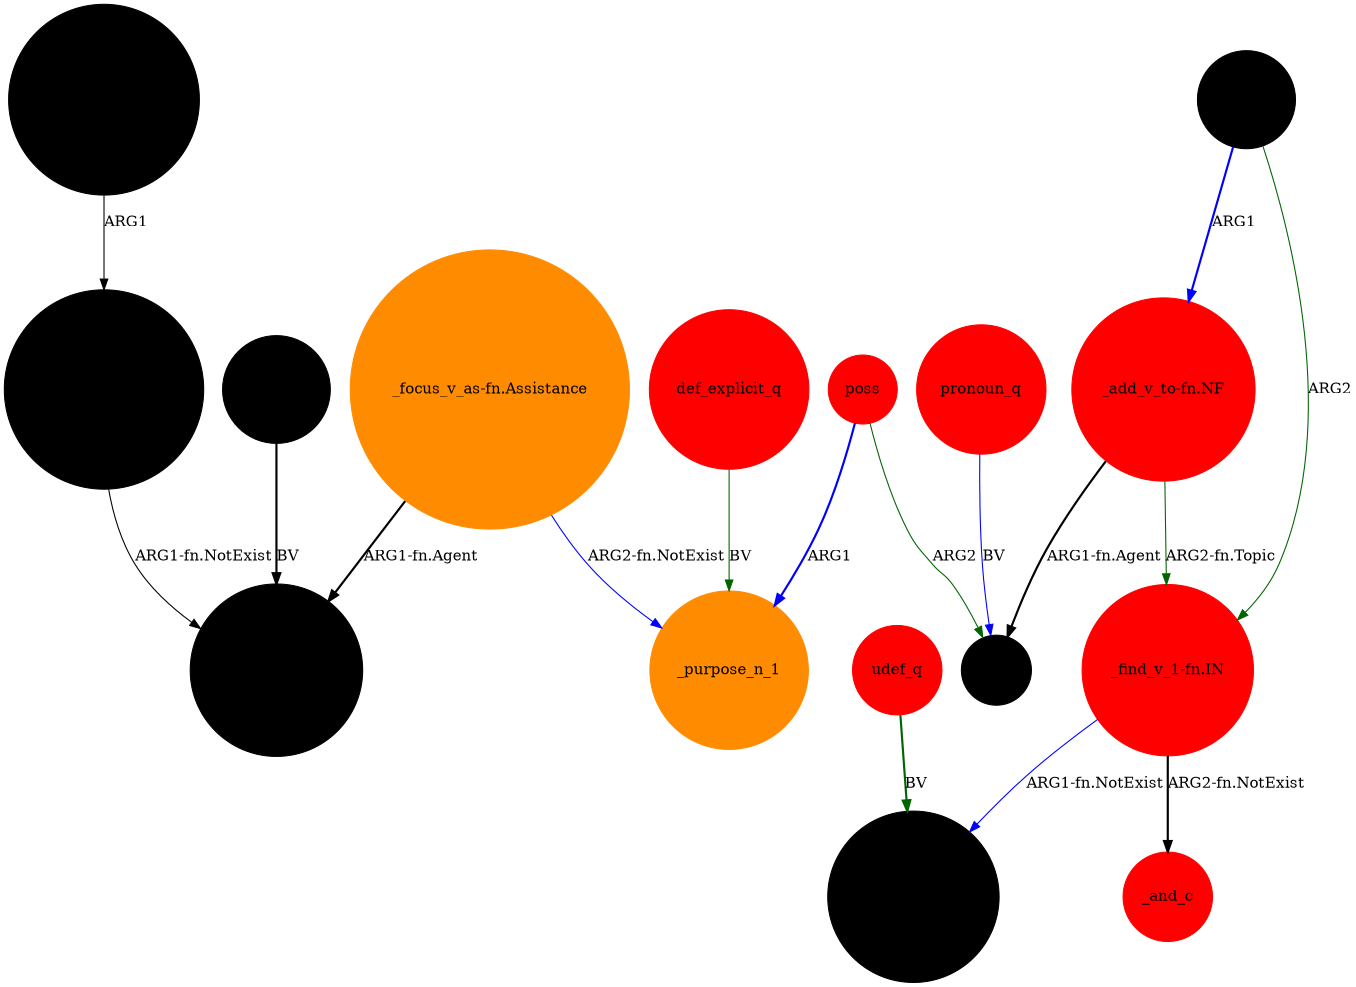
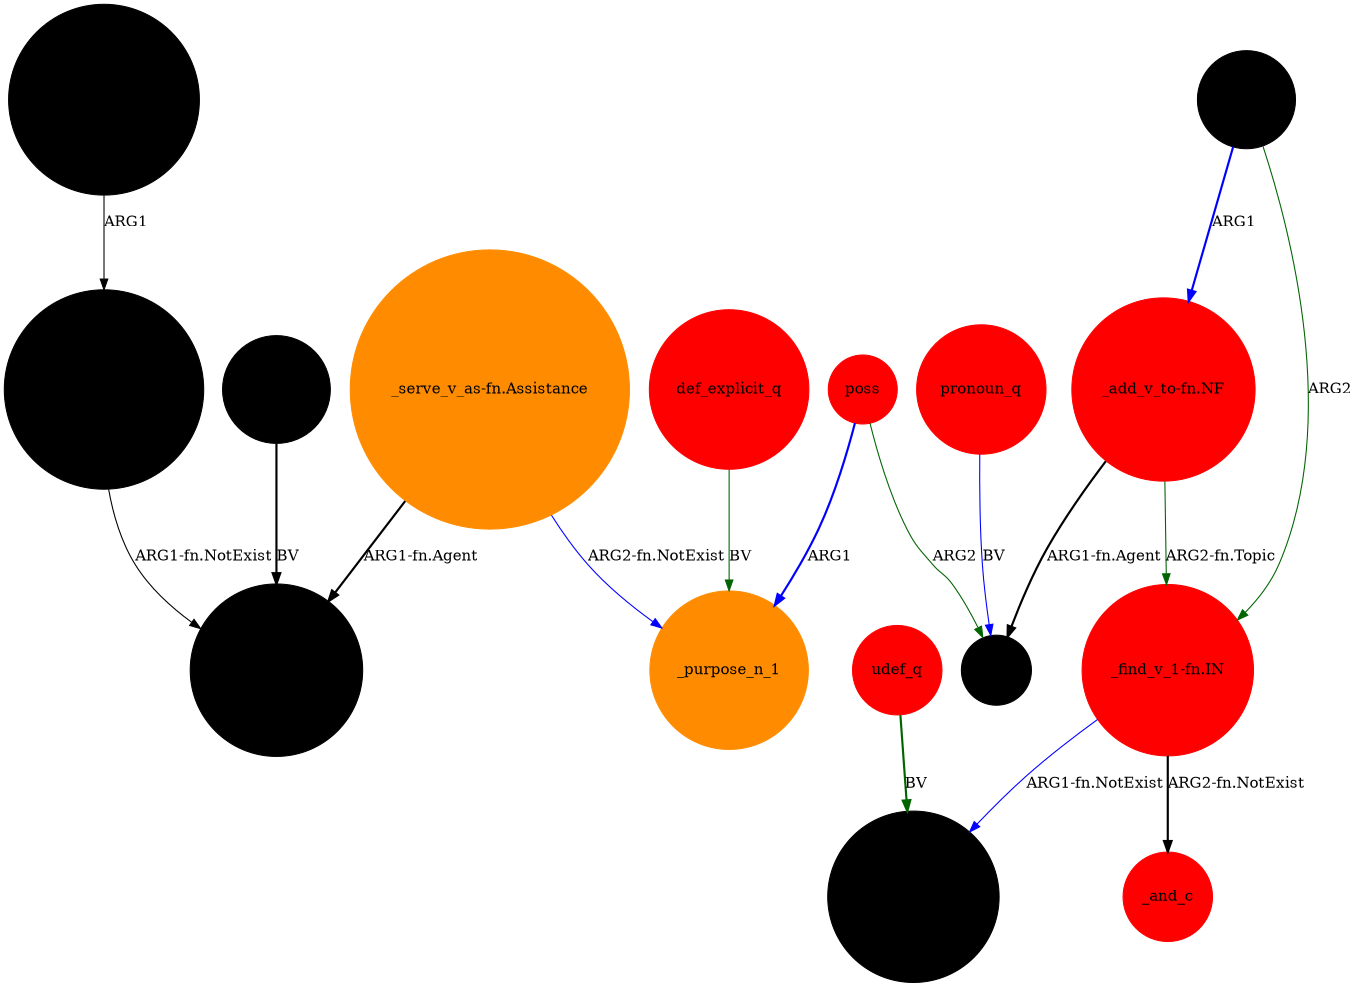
  digraph {
    node [shape=circle style=filled color=black]
    edge [color=black style=solid]
    "_die_v_1-fn.Death"
    _magazine_n_1
    def_explicit_q [color=red]
    _purpose_n_1 [color=darkorange]
    "_find_v_1-fn.IN" [color=red]
    _publisher_n_1
    _and_c [color=red]
-   "_serve_v_as-fn.Assistance" [color=darkorange label="_focus_v_as-fn.Assistance"]
+   "_serve_v_as-fn.Assistance" [color=darkorange]
    udef_q [color=red]
    focus_d
    "_add_v_to-fn.NF" [color=red]
    pron
    poss [color=red]
    pronoun_q [color=red]
    _some_q
    _should_v_modal
    "_die_v_1-fn.Death" -> _magazine_n_1 [label="ARG1-fn.NotExist"]
    def_explicit_q -> _purpose_n_1 [label=BV color=darkgreen]
    "_find_v_1-fn.IN" -> _publisher_n_1 [label="ARG1-fn.NotExist" color=blue]
    "_find_v_1-fn.IN" -> _and_c [label="ARG2-fn.NotExist" style=bold]
    "_serve_v_as-fn.Assistance" -> _magazine_n_1 [label="ARG1-fn.Agent" style=bold]
    "_serve_v_as-fn.Assistance" -> _purpose_n_1 [label="ARG2-fn.NotExist" color=blue]
    udef_q -> _publisher_n_1 [label=BV color=darkgreen style=bold]
    focus_d -> "_find_v_1-fn.IN" [label=ARG2 color=darkgreen]
    focus_d -> "_add_v_to-fn.NF" [label=ARG1 color=blue style=bold]
    "_add_v_to-fn.NF" -> "_find_v_1-fn.IN" [label="ARG2-fn.Topic" color=darkgreen]
    "_add_v_to-fn.NF" -> pron [label="ARG1-fn.Agent" style=bold]
    poss -> _purpose_n_1 [label=ARG1 color=blue style=bold]
    poss -> pron [label=ARG2 color=darkgreen]
    pronoun_q -> pron [label=BV color=blue]
    _some_q -> _magazine_n_1 [label=BV style=bold]
    _should_v_modal -> "_die_v_1-fn.Death" [label=ARG1]
  }
